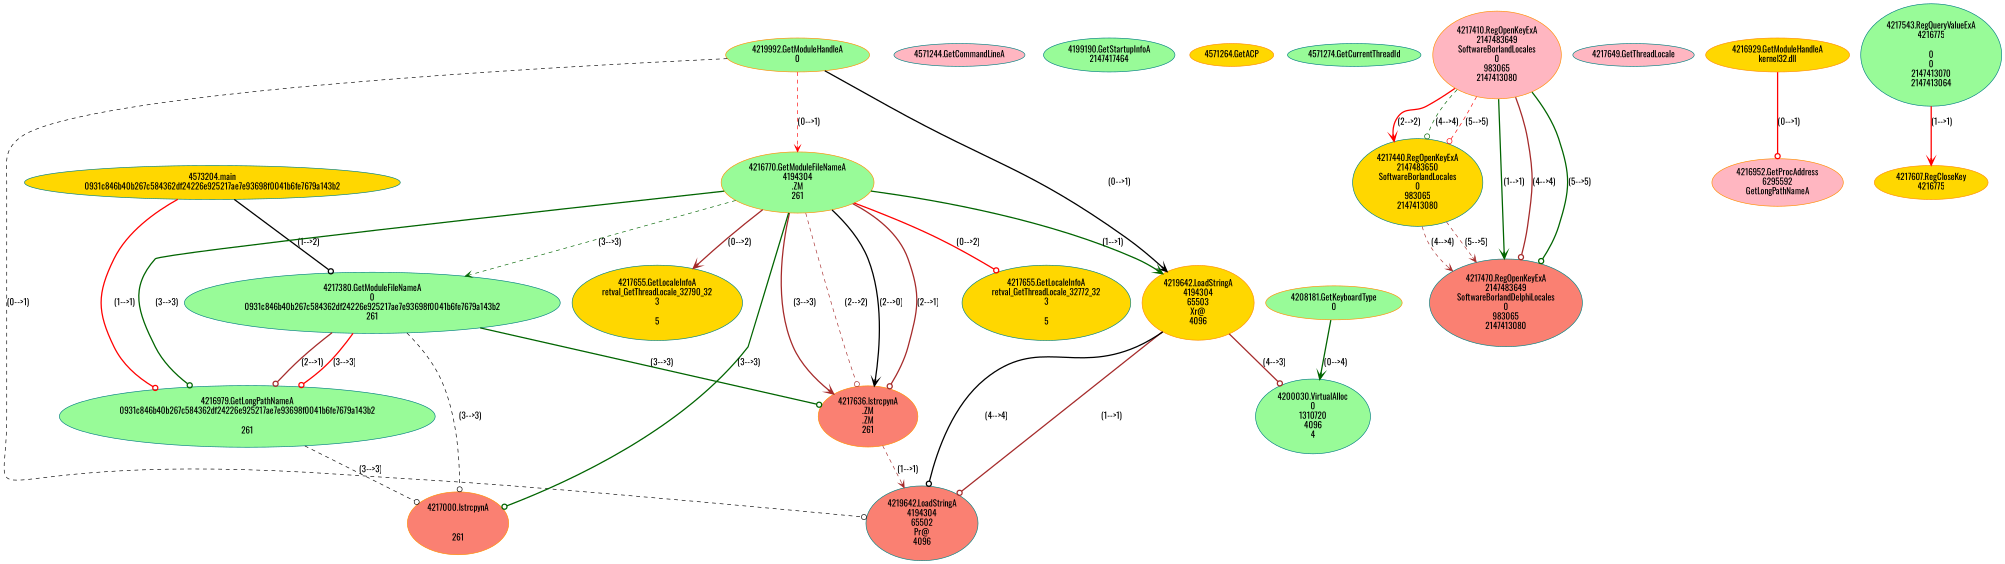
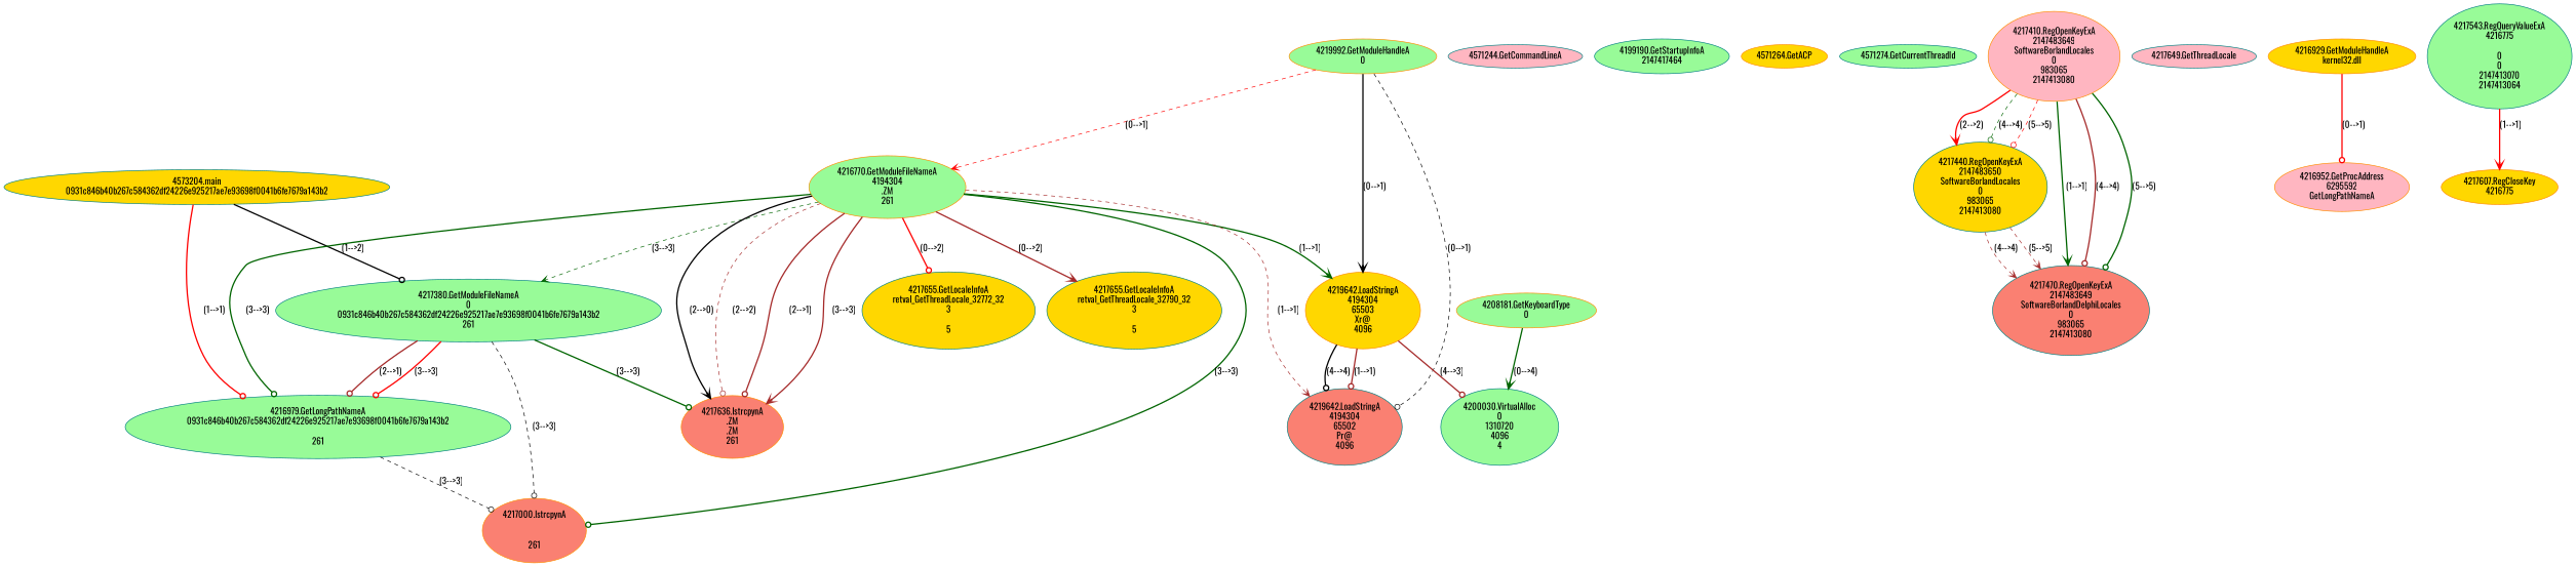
  digraph {
    fontname=Oswald
    node [color=teal fillcolor=palegreen fontname=Oswald style=filled]
    edge [arrowhead=odot color=brown fontname=Oswald style=bold]
    n1 [fillcolor=gold label="4573204.main\n0931c846b40b267c584362df24226e925217ae7e93698f0041b6fe7679a143b2"]
    n2 [label="4217380.GetModuleFileNameA\n0\n0931c846b40b267c584362df24226e925217ae7e93698f0041b6fe7679a143b2\n261"]
    n3 [label="4216979.GetLongPathNameA\n0931c846b40b267c584362df24226e925217ae7e93698f0041b6fe7679a143b2\n\n261"]
    n4 [color=darkorange fillcolor=salmon label="4217636.lstrcpynA\n.ZM\n.ZM\n261"]
    n5 [color=darkorange fillcolor=salmon label="4217000.lstrcpynA\n\n\n261"]
    n6 [color=darkorange label="4219992.GetModuleHandleA\n0"]
    n7 [color=darkorange label="4216770.GetModuleFileNameA\n4194304\n.ZM\n261"]
    n8 [color=darkorange fillcolor=gold label="4219642.LoadStringA\n4194304\n65503\nXr@\n4096"]
    n9 [fillcolor=salmon label="4219642.LoadStringA\n4194304\n65502\nPr@\n4096"]
    n10 [fillcolor=gold label="4217655.GetLocaleInfoA\nretval_GetThreadLocale_32772_32\n3\n\n5"]
    n11 [fillcolor=gold label="4217655.GetLocaleInfoA\nretval_GetThreadLocale_32790_32\n3\n\n5"]
    n12 [label="4200030.VirtualAlloc\n0\n1310720\n4096\n4"]
    n13 [color=darkorange label="4208181.GetKeyboardType\n0"]
    n14 [fillcolor=lightpink label="4571244.GetCommandLineA\n"]
    n15 [label="4199190.GetStartupInfoA\n2147417464"]
    n16 [color=darkorange fillcolor=gold label="4571264.GetACP\n"]
    n17 [label="4571274.GetCurrentThreadId\n"]
    n18 [color=darkorange fillcolor=lightpink label="4217410.RegOpenKeyExA\n2147483649\nSoftware\Borland\Locales\n0\n983065\n2147413080"]
    n19 [fillcolor=gold label="4217440.RegOpenKeyExA\n2147483650\nSoftware\Borland\Locales\n0\n983065\n2147413080"]
    n20 [fillcolor=salmon label="4217470.RegOpenKeyExA\n2147483649\nSoftware\Borland\Delphi\Locales\n0\n983065\n2147413080"]
    n21 [fillcolor=lightpink label="4217649.GetThreadLocale\n"]
    n22 [color=darkorange fillcolor=gold label="4216929.GetModuleHandleA\nkernel32.dll"]
    n23 [color=darkorange fillcolor=lightpink label="4216952.GetProcAddress\n6295592\nGetLongPathNameA"]
    n24 [label="4217543.RegQueryValueExA\n4216775\n\n0\n0\n2147413070\n2147413064"]
    n25 [color=darkorange fillcolor=gold label="4217607.RegCloseKey\n4216775"]
    n1 -> n2 [color=black label="(1-->2)"]
    n1 -> n3 [color=red label="(1-->1)"]
    n2 -> n3 [label="(2-->1)"]
    n2 -> n3 [color=red label="(3-->3)"]
    n2 -> n4 [color=darkgreen label="(3-->3)"]
    n2 -> n5 [color=black label="(3-->3)" style=dashed]
    n3 -> n5 [color=black label="(3-->3)" style=dashed]
    n6 -> n7 [arrowhead=vee color=red label="(0-->1)" style=dashed]
    n6 -> n8 [arrowhead=vee color=black label="(0-->1)"]
    n6 -> n9 [color=black label="(0-->1)" style=dashed]
    n7 -> n2 [arrowhead=vee color=darkgreen label="(3-->3)" style=dashed]
    n7 -> n3 [color=darkgreen label="(3-->3)"]
    n7 -> n4 [label="(2-->1)"]
    n7 -> n4 [label="(2-->2)" style=dashed]
    n7 -> n4 [arrowhead=vee label="(3-->3)"]
    n7 -> n4 [arrowhead=vee color=black label="(2-->0)"]
    n7 -> n5 [color=darkgreen label="(3-->3)"]
    n7 -> n8 [arrowhead=vee color=darkgreen label="(1-->1)"]
-   n4 -> n9 [arrowhead=vee label="(1-->1)" style=dashed]
+   n7 -> n9 [arrowhead=vee label="(1-->1)" style=dashed]
    n7 -> n10 [color=red label="(0-->2)"]
    n7 -> n11 [arrowhead=vee label="(0-->2)"]
    n8 -> n9 [label="(1-->1)"]
    n8 -> n9 [color=black label="(4-->4)"]
    n8 -> n12 [label="(4-->3)"]
    n13 -> n12 [arrowhead=vee color=darkgreen label="(0-->4)"]
    n18 -> n19 [arrowhead=vee color=red label="(2-->2)"]
    n18 -> n19 [color=darkgreen label="(4-->4)" style=dashed]
    n18 -> n19 [color=red label="(5-->5)" style=dashed]
    n18 -> n20 [arrowhead=vee color=darkgreen label="(1-->1)"]
    n18 -> n20 [label="(4-->4)"]
    n18 -> n20 [color=darkgreen label="(5-->5)"]
    n19 -> n20 [arrowhead=vee label="(4-->4)" style=dashed]
    n19 -> n20 [arrowhead=vee label="(5-->5)" style=dashed]
    n22 -> n23 [color=red label="(0-->1)"]
    n24 -> n25 [arrowhead=vee color=red label="(1-->1)"]
  }
